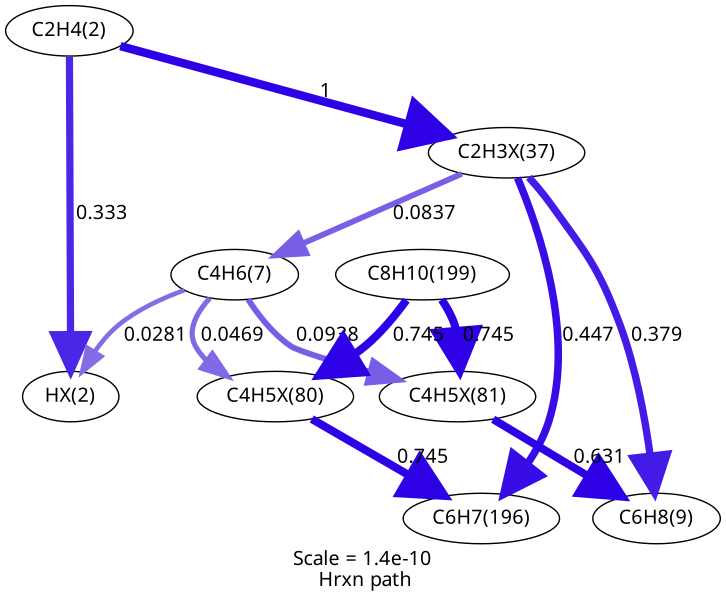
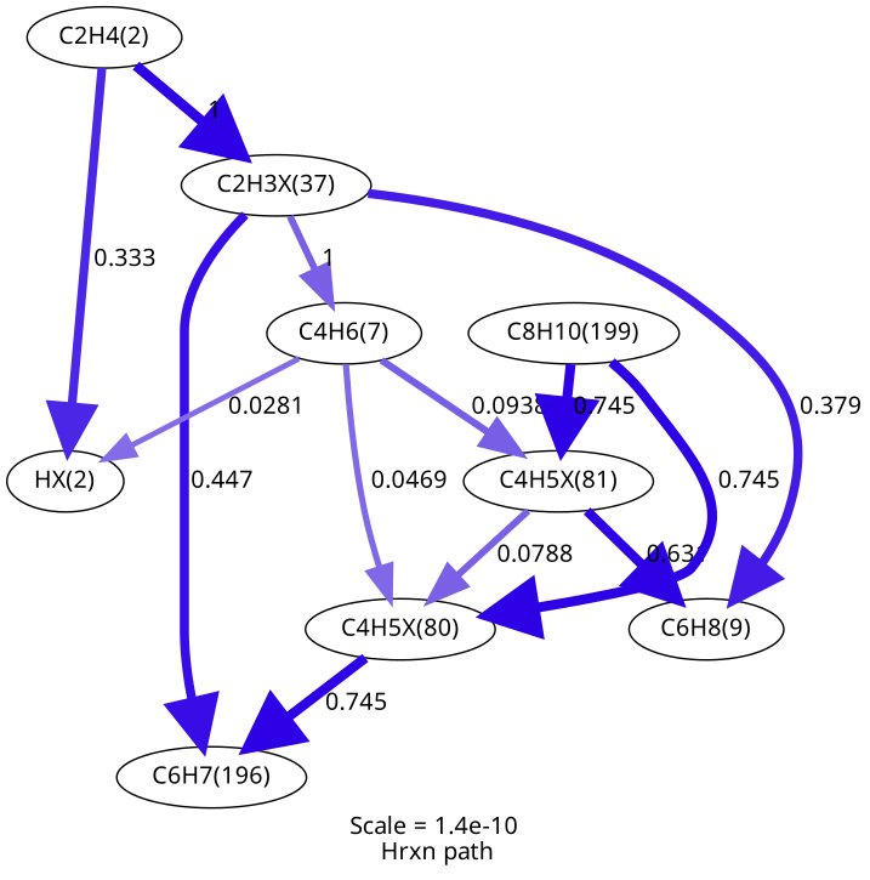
  digraph {
    fontname="Noto Sans"
    label="Scale = 1.4e-10\l Hrxn path"
    node [fontname="Noto Sans"]
    edge [arrowsize=2.89 color="0.7, 1.25, 0.9" fontname="Noto Sans" style="setlinewidth(5.78)"]
    n1 [label="C2H4(2)"]
    n2 [label="HX(2)"]
    n3 [label="C2H3X(37)"]
    n4 [label="C4H6(7)"]
    n5 [label="C6H8(9)"]
    n6 [label="C6H7(196)"]
    n7 [label="C4H5X(81)"]
    n8 [label="C4H5X(80)"]
    n9 [label="C8H10(199)"]
    n1 -> n2 [arrowsize=2.59 color="0.7, 0.833, 0.9" label=" 0.333" style="setlinewidth(5.17)"]
    n1 -> n3 [arrowsize=3 color="0.7, 1.5, 0.9" label=" 1" style="setlinewidth(6)"]
-   n3 -> n4 [arrowsize=2.06 color="0.7, 0.584, 0.9" label=" 0.0837" style="setlinewidth(4.13)"]
+   n3 -> n4 [arrowsize=2.06 color="0.7, 0.584, 0.9" label=" 1" style="setlinewidth(4.13)"]
    n3 -> n5 [arrowsize=2.63 color="0.7, 0.879, 0.9" label=" 0.379" style="setlinewidth(5.27)"]
    n3 -> n6 [arrowsize=2.7 color="0.7, 0.947, 0.9" label=" 0.447" style="setlinewidth(5.39)"]
    n4 -> n2 [arrowsize=1.65 color="0.7, 0.528, 0.9" label=" 0.0281" style="setlinewidth(3.3)"]
    n4 -> n7 [arrowsize=2.11 color="0.7, 0.594, 0.9" label=" 0.0938" style="setlinewidth(4.21)"]
    n4 -> n8 [arrowsize=1.84 color="0.7, 0.547, 0.9" label=" 0.0469" style="setlinewidth(3.69)"]
    n7 -> n5 [arrowsize=2.83 color="0.7, 1.13, 0.9" label=" 0.631" style="setlinewidth(5.65)"]
+   n7 -> n8 [arrowsize=2.04 color="0.7, 0.579, 0.9" label=" 0.0788" style="setlinewidth(4.08)"]
    n8 -> n6 [label=" 0.745"]
    n9 -> n7 [label=" 0.745"]
    n9 -> n8 [label=" 0.745"]
  }
